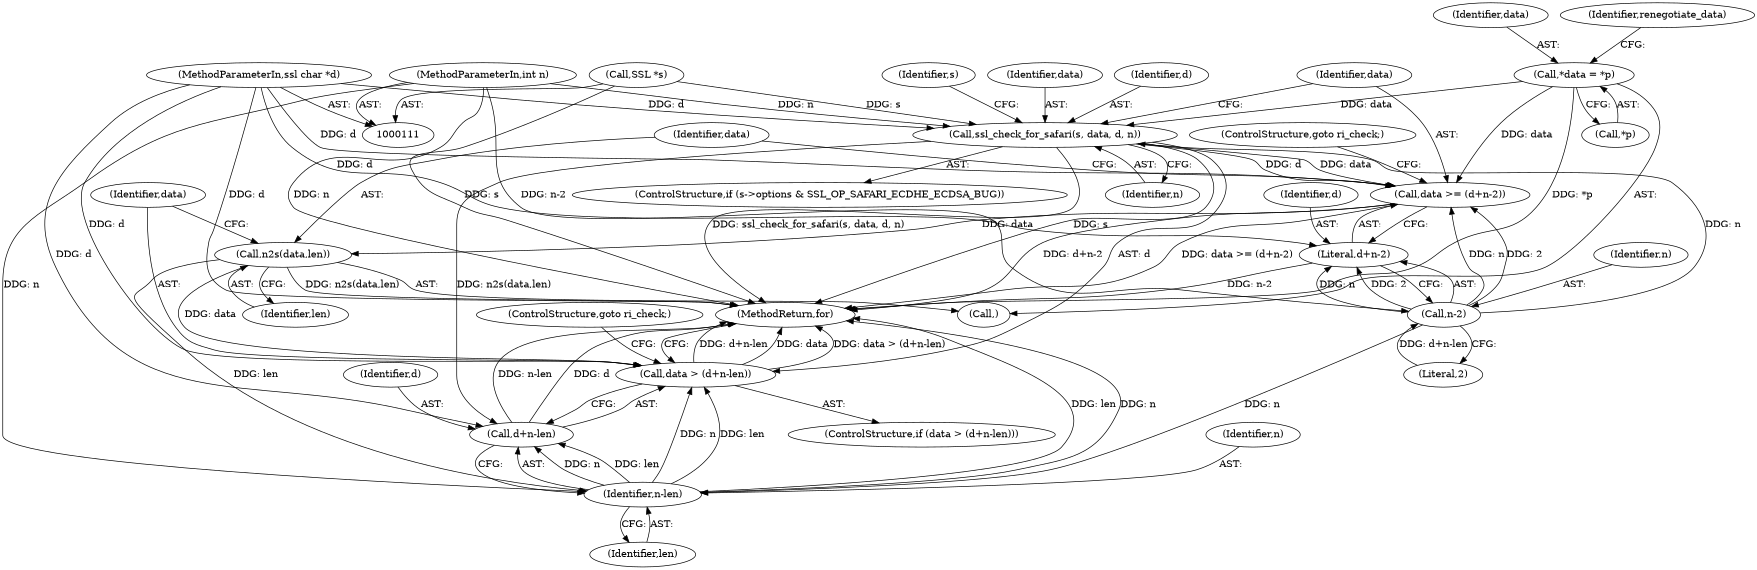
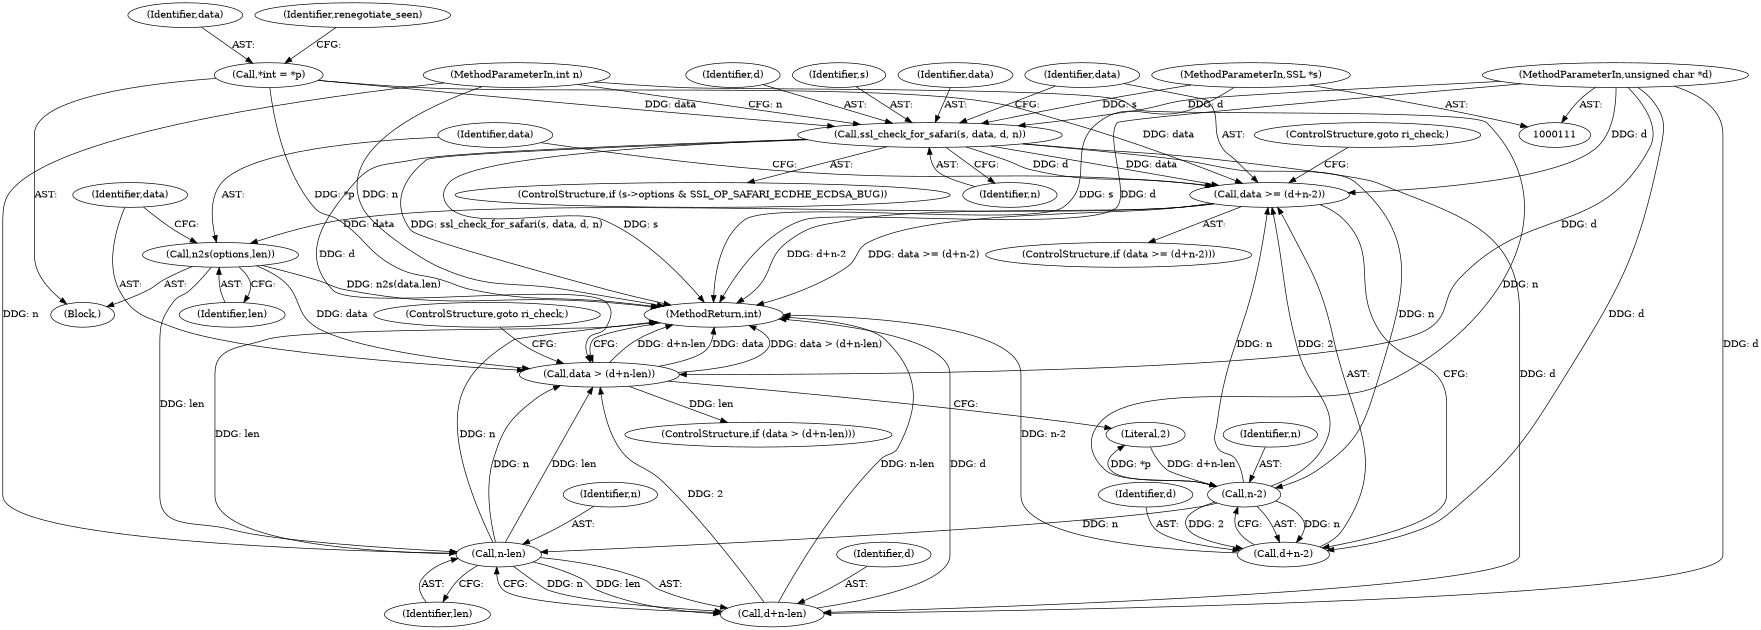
  digraph {
    n1 [label="(Call,ssl_check_for_safari(s, data, d, n))"]
    n2 [label="(Call,data >= (d+n-2))"]
    n3 [label="(Call,data > (d+n-len))"]
    n4 [label="(Call,d+n-len)"]
    n5 [label="(Call,n-2)"]
    n6 [label="(Identifier,n)"]
    n7 [label="(ControlStructure,if (s->options & SSL_OP_SAFARI_ECDHE_ECDSA_BUG))"]
-   n8 [label="(MethodReturn,for)"]
-   n9 [label="(Literal,d+n-2)"]
-   n10 [label="(Call,n2s(data,len))"]
+   n8 [label="(MethodReturn,int)"]
+   n9 [label="(Call,d+n-2)"]
+   n10 [label="(Call,n2s(options,len))"]
+   n11 [label="(ControlStructure,if (data >= (d+n-2)))"]
    n12 [label="(ControlStructure,if (data > (d+n-len)))"]
-   n13 [label="(Identifier,n-len)"]
+   n13 [label="(Call,n-len)"]
    n14 [label="(Literal,2)"]
-   n15 [label="(Call,SSL *s)"]
+   n15 [label="(MethodParameterIn,SSL *s)"]
    1000111
-   n17 [label="(Call,*data = *p)"]
-   n18 [label="(Call,)"]
-   n19 [label="(Call,*p)"]
-   n20 [label="(MethodParameterIn,ssl char *d)"]
+   n17 [label="(Call,*int = *p)"]
+   n18 [label="(Block,)"]
+   n20 [label="(MethodParameterIn,unsigned char *d)"]
    n21 [label="(MethodParameterIn,int n)"]
    n22 [label="(Identifier,len)"]
    n23 [label="(Identifier,len)"]
    n24 [label="(Identifier,d)"]
    n25 [label="(Identifier,d)"]
    n26 [label="(Identifier,s)"]
    n27 [label="(Identifier,data)"]
    n28 [label="(Identifier,n)"]
    n29 [label="(Identifier,data)"]
    n30 [label="(Identifier,data)"]
    n31 [label="(Identifier,data)"]
-   n32 [label="(Identifier,renegotiate_data)"]
+   n32 [label="(Identifier,renegotiate_seen)"]
    n33 [label="(Identifier,data)"]
    n34 [label="(Identifier,d)"]
    n35 [label="(ControlStructure,goto ri_check;)"]
    n36 [label="(Identifier,n)"]
    n37 [label="(ControlStructure,goto ri_check;)"]
    n1 -> n2 [label="DDG: data"]
    n1 -> n2 [label="DDG: d"]
-   n1 -> n3 [label="AST: d"]
-   n1 -> n4 [label="DDG: n2s(data,len)"]
-   n5 -> n1 [label="DDG: n"]
+   n1 -> n3 [label="DDG: d"]
+   n1 -> n4 [label="DDG: d"]
+   n1 -> n5 [label="DDG: n"]
    n1 -> n6 [label="CFG: "]
    n1 -> n7 [label="AST: "]
    n1 -> n8 [label="DDG: ssl_check_for_safari(s, data, d, n)"]
    n1 -> n8 [label="DDG: s"]
    n2 -> n8 [label="DDG: d+n-2"]
    n2 -> n8 [label="DDG: data >= (d+n-2)"]
    n2 -> n9 [label="CFG: "]
    n2 -> n10 [label="DDG: data"]
-   n3 -> n4 [label="CFG: "]
+   n2 -> n11 [label="AST: "]
+   n3 -> n14 [label="CFG: "]
    n3 -> n8 [label="DDG: d+n-len"]
    n3 -> n8 [label="DDG: data"]
    n3 -> n8 [label="DDG: data > (d+n-len)"]
-   n3 -> n12 [label="AST: "]
-   n4 -> n3 [label="AST: "]
+   n3 -> n12 [label="DDG: len"]
+   n4 -> n3 [label="DDG: 2"]
    n4 -> n8 [label="DDG: n-len"]
    n4 -> n8 [label="DDG: d"]
    n4 -> n13 [label="CFG: "]
    n5 -> n2 [label="DDG: n"]
    n5 -> n2 [label="DDG: 2"]
    n5 -> n9 [label="AST: "]
    n5 -> n9 [label="DDG: n"]
    n5 -> n9 [label="DDG: 2"]
    n5 -> n13 [label="DDG: n"]
-   n5 -> n14 [label="CFG: "]
+   n5 -> n14 [label="DDG: *p"]
    n6 -> n1 [label="AST: "]
    n8 -> n3 [label="CFG: "]
    n9 -> n2 [label="AST: "]
    n9 -> n5 [label="CFG: "]
    n9 -> n8 [label="DDG: n-2"]
    n10 -> n3 [label="DDG: data"]
    n10 -> n8 [label="DDG: n2s(data,len)"]
    n10 -> n13 [label="DDG: len"]
    n10 -> n18 [label="AST: "]
    n10 -> n23 [label="CFG: "]
    n13 -> n3 [label="DDG: n"]
    n13 -> n3 [label="DDG: len"]
    n13 -> n4 [label="AST: "]
    n13 -> n4 [label="DDG: n"]
    n13 -> n4 [label="DDG: len"]
    n13 -> n8 [label="DDG: len"]
    n13 -> n8 [label="DDG: n"]
    n13 -> n22 [label="CFG: "]
    n14 -> n5 [label="DDG: d+n-len"]
    n15 -> n1 [label="DDG: s"]
    n15 -> n8 [label="DDG: s"]
    n15 -> 1000111 [label="AST: "]
    n17 -> n1 [label="DDG: data"]
    n17 -> n2 [label="DDG: data"]
    n17 -> n8 [label="DDG: *p"]
    n17 -> n18 [label="AST: "]
-   n17 -> n19 [label="CFG: "]
-   n19 -> n17 [label="AST: "]
    n20 -> n1 [label="DDG: d"]
    n20 -> n2 [label="DDG: d"]
    n20 -> n3 [label="DDG: d"]
    n20 -> n4 [label="DDG: d"]
    n20 -> n8 [label="DDG: d"]
    n20 -> n9 [label="DDG: d"]
    n20 -> 1000111 [label="AST: "]
-   n21 -> n1 [label="DDG: n"]
-   n21 -> n5 [label="DDG: n-2"]
+   n21 -> n1 [label="CFG: n"]
+   n21 -> n5 [label="DDG: n"]
    n21 -> n8 [label="DDG: n"]
    n21 -> n13 [label="DDG: n"]
-   n21 -> 1000111 [label="AST: "]
    n22 -> n13 [label="AST: "]
    n23 -> n10 [label="AST: "]
    n24 -> n9 [label="AST: "]
    n25 -> n1 [label="AST: "]
-   n26 -> n1 [label="CFG: "]
+   n26 -> n1 [label="AST: "]
    n27 -> n1 [label="CFG: "]
    n27 -> n2 [label="AST: "]
    n28 -> n13 [label="AST: "]
    n29 -> n3 [label="AST: "]
    n29 -> n10 [label="CFG: "]
    n30 -> n1 [label="AST: "]
    n31 -> n17 [label="AST: "]
    n32 -> n17 [label="CFG: "]
    n33 -> n2 [label="CFG: "]
    n33 -> n10 [label="AST: "]
    n34 -> n4 [label="AST: "]
    n35 -> n3 [label="CFG: "]
    n36 -> n5 [label="AST: "]
    n37 -> n2 [label="CFG: "]
  }
